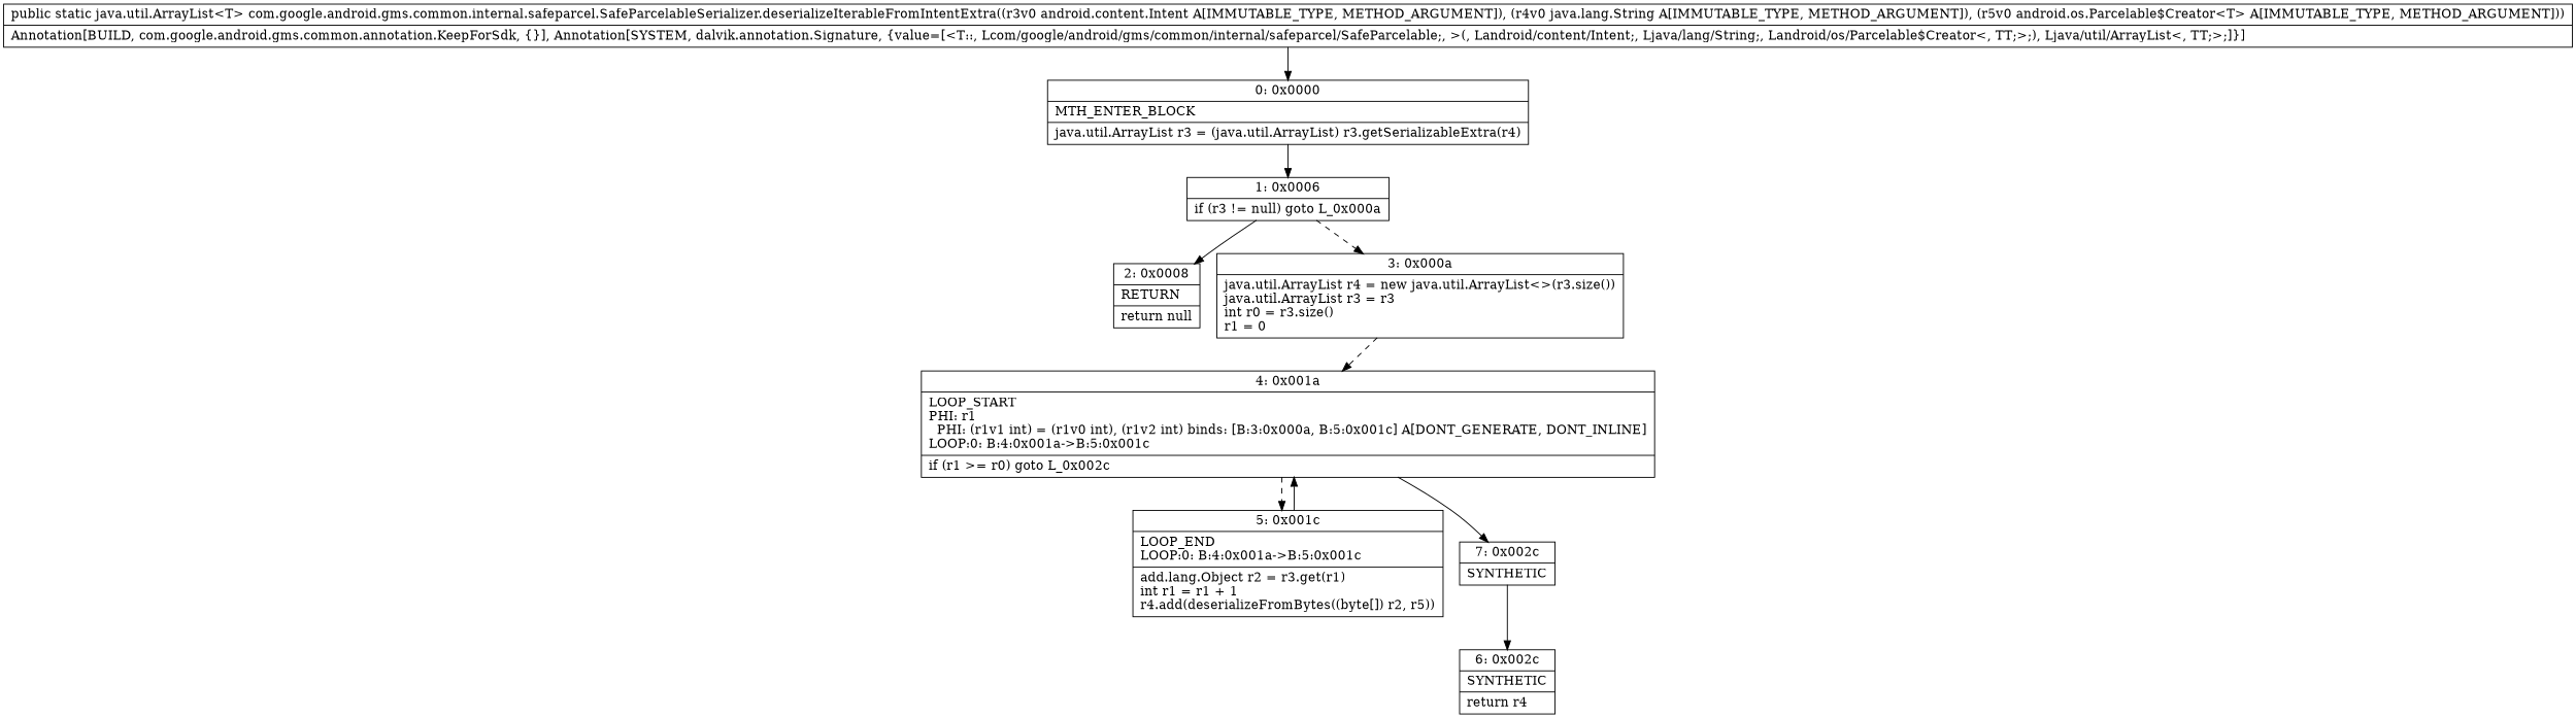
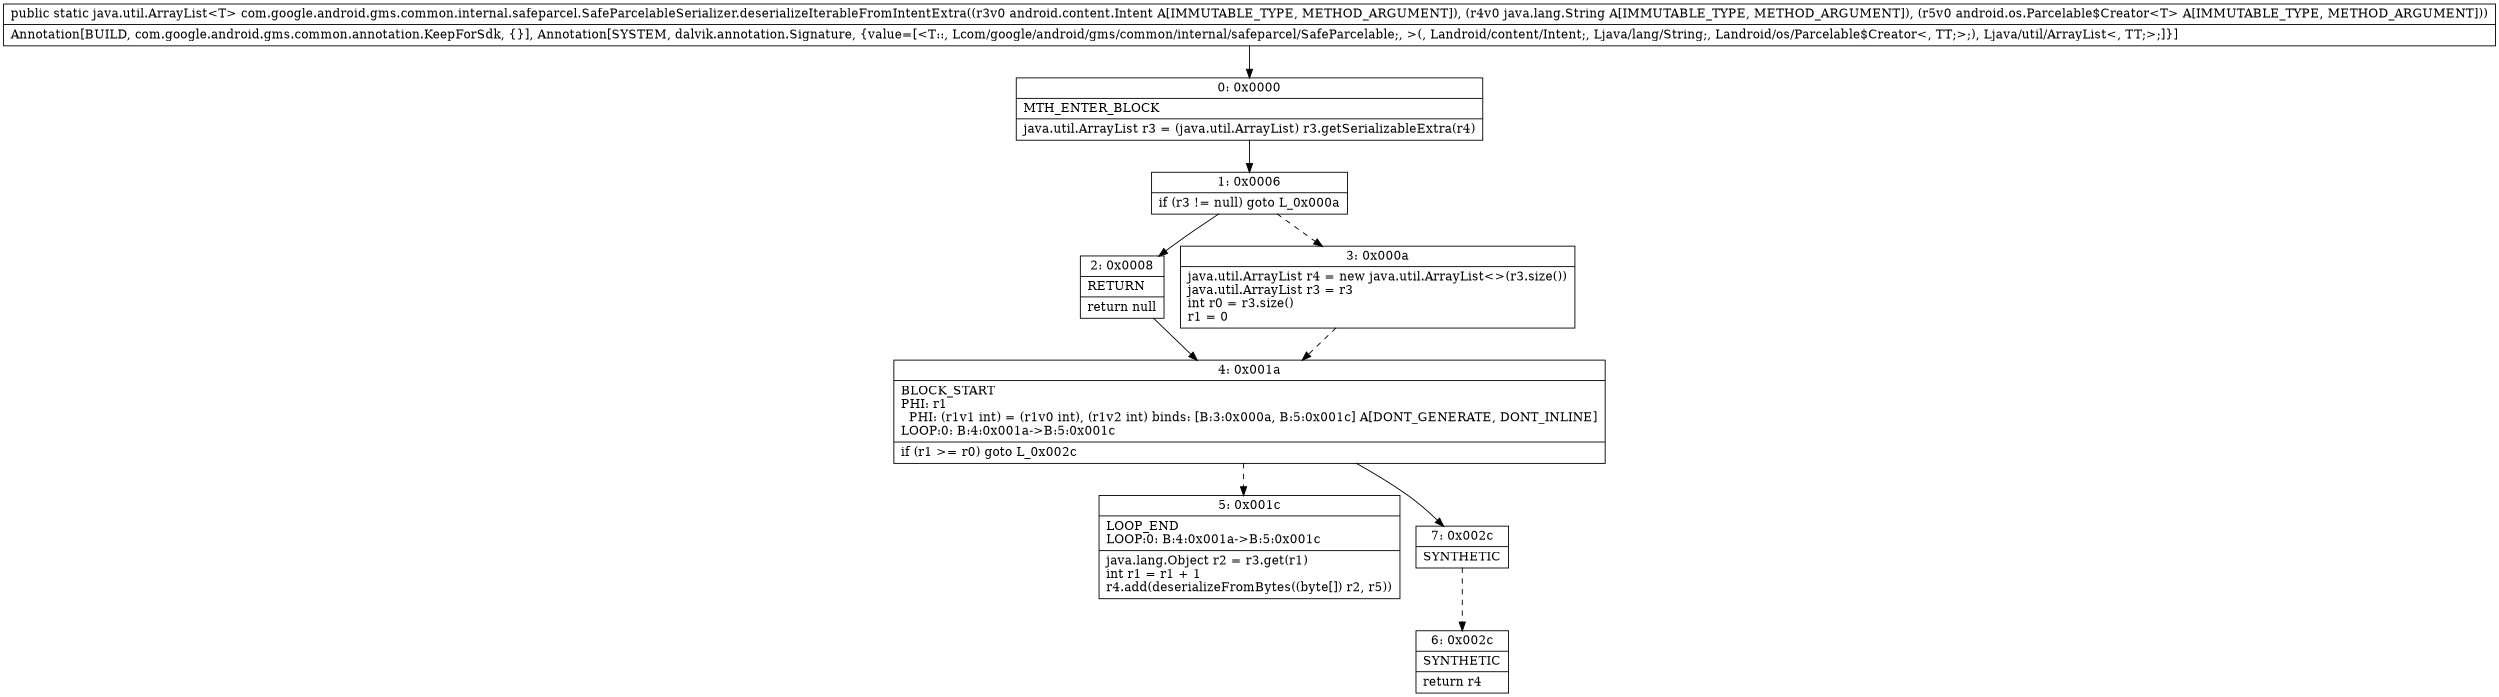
  digraph {
    fontname="DejaVu Serif"
    node [fontname="DejaVu Serif" shape=record]
    edge [fontname="DejaVu Serif"]
    n1 [label="{0\:\ 0x0000|MTH_ENTER_BLOCK\l|java.util.ArrayList r3 = (java.util.ArrayList) r3.getSerializableExtra(r4)\l}"]
    n2 [label="{1\:\ 0x0006|if (r3 != null) goto L_0x000a\l}"]
    n3 [label="{2\:\ 0x0008|RETURN\l|return null\l}"]
    n4 [label="{3\:\ 0x000a|java.util.ArrayList r4 = new java.util.ArrayList\<\>(r3.size())\ljava.util.ArrayList r3 = r3\lint r0 = r3.size()\lr1 = 0\l}"]
-   n5 [label="{4\:\ 0x001a|LOOP_START\lPHI: r1 \l  PHI: (r1v1 int) = (r1v0 int), (r1v2 int) binds: [B:3:0x000a, B:5:0x001c] A[DONT_GENERATE, DONT_INLINE]\lLOOP:0: B:4:0x001a\-\>B:5:0x001c\l|if (r1 \>= r0) goto L_0x002c\l}"]
-   n6 [label="{5\:\ 0x001c|LOOP_END\lLOOP:0: B:4:0x001a\-\>B:5:0x001c\l|add.lang.Object r2 = r3.get(r1)\lint r1 = r1 + 1\lr4.add(deserializeFromBytes((byte[]) r2, r5))\l}"]
+   n5 [label="{4\:\ 0x001a|BLOCK_START\lPHI: r1 \l  PHI: (r1v1 int) = (r1v0 int), (r1v2 int) binds: [B:3:0x000a, B:5:0x001c] A[DONT_GENERATE, DONT_INLINE]\lLOOP:0: B:4:0x001a\-\>B:5:0x001c\l|if (r1 \>= r0) goto L_0x002c\l}"]
+   n6 [label="{5\:\ 0x001c|LOOP_END\lLOOP:0: B:4:0x001a\-\>B:5:0x001c\l|java.lang.Object r2 = r3.get(r1)\lint r1 = r1 + 1\lr4.add(deserializeFromBytes((byte[]) r2, r5))\l}"]
    n7 [label="{7\:\ 0x002c|SYNTHETIC\l}"]
    n8 [label="{6\:\ 0x002c|SYNTHETIC\l|return r4\l}"]
    n9 [label="{public static java.util.ArrayList\<T\> com.google.android.gms.common.internal.safeparcel.SafeParcelableSerializer.deserializeIterableFromIntentExtra((r3v0 android.content.Intent A[IMMUTABLE_TYPE, METHOD_ARGUMENT]), (r4v0 java.lang.String A[IMMUTABLE_TYPE, METHOD_ARGUMENT]), (r5v0 android.os.Parcelable$Creator\<T\> A[IMMUTABLE_TYPE, METHOD_ARGUMENT]))  | Annotation[BUILD, com.google.android.gms.common.annotation.KeepForSdk, \{\}], Annotation[SYSTEM, dalvik.annotation.Signature, \{value=[\<T::, Lcom\/google\/android\/gms\/common\/internal\/safeparcel\/SafeParcelable;, \>(, Landroid\/content\/Intent;, Ljava\/lang\/String;, Landroid\/os\/Parcelable$Creator\<, TT;\>;), Ljava\/util\/ArrayList\<, TT;\>;]\}]\l}"]
    n1 -> n2
    n2 -> n3 [style=solid]
    n2 -> n4 [style=dashed]
    n4 -> n5 [style=dashed]
    n5 -> n6 [style=dashed]
    n5 -> n7
-   n6 -> n5
-   n7 -> n8
+   n3 -> n5
+   n7 -> n8 [style=dashed]
    n9 -> n1
  }
